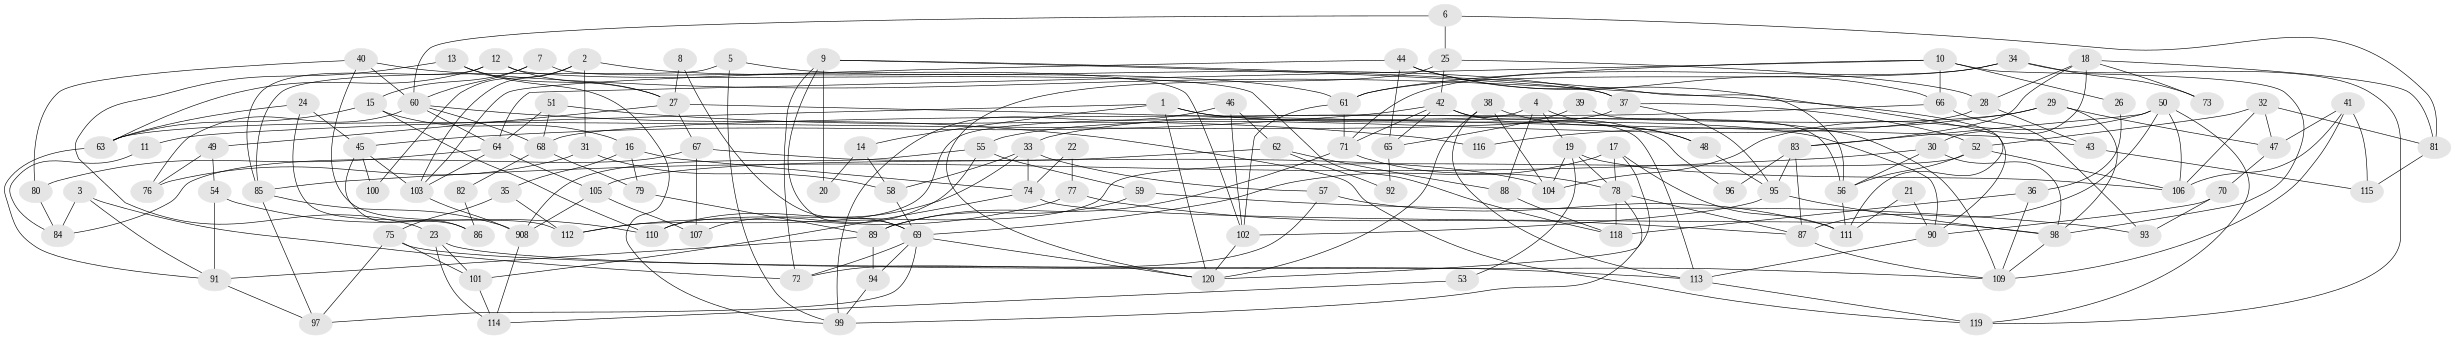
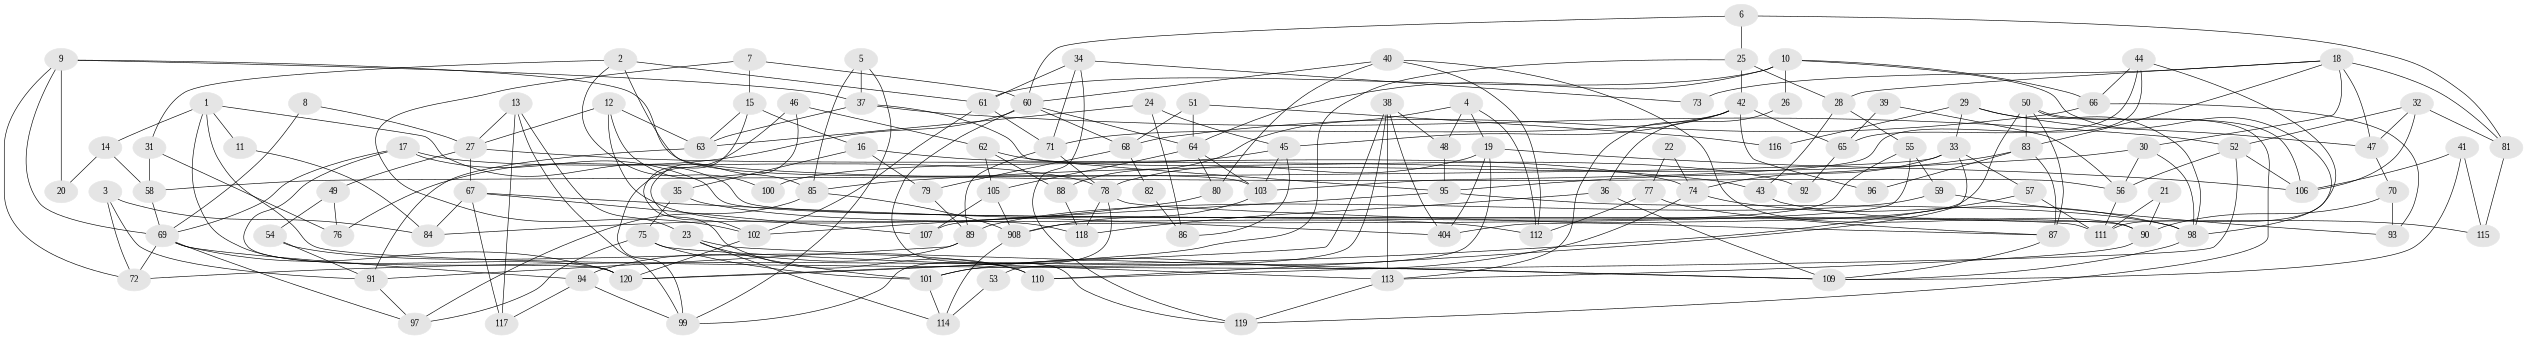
  graph {
    fontname="Liberation Serif"
    node [color=gray90 fontname="Liberation Serif" style=filled]
    edge [fontname="Liberation Serif"]
    1
    11
    14
    90
    109
    120
    84
    20
    58
    113
    2
    31
    61
    100
    103
    76
    102
    71
    n19 [label=908]
    3
    72
    91
    97
    4
    19
    48
    88
    112
    78
    53
-   104
+   104 [label=404]
    106
    95
    118
    5
    37
    85
    99
    63
    52
    6
    25
    60
    81
    28
    42
    64
    119
    68
    115
    7
    15
    16
    110
    8
    27
    69
    43
    49
    67
    94
    9
    56
    111
    10
    26
    66
    98
    36
    80
    105
    93
    12
    13
    23
+   117
    101
    114
    35
    74
    79
    75
    89
    17
    87
    18
    30
    73
    83
    55
    96
    21
    22
    77
    24
    45
    86
    65
    54
    107
    59
    29
    33
    47
    116
    57
    70
    32
    34
    38
    39
    92
    40
    41
    44
    46
    62
    50
    51
    82
    1 -- 11
    1 -- 14
    1 -- 90
    1 -- 109
    1 -- 120
    11 -- 84
    14 -- 20
    14 -- 58
    90 -- 113
    58 -- 69
    113 -- 119
    2 -- 31
    2 -- 61
    2 -- 100
    2 -- 103
    31 -- 58
    31 -- 76
    61 -- 102
    61 -- 71
    103 -- n19
    102 -- 120
    71 -- 78
    71 -- 89
    n19 -- 114
    3 -- 84
    3 -- 72
    3 -- 91
    91 -- 97
    4 -- 19
    4 -- 48
    4 -- 88
    4 -- 112
    19 -- 78
    19 -- 53
    19 -- 104
    19 -- 106
    48 -- 95
    88 -- 118
    78 -- 118
    78 -- 99
    78 -- 87
    53 -- 114
    95 -- 102
    95 -- 98
    5 -- 37
    5 -- 85
    5 -- 99
    37 -- 95
    37 -- 63
    37 -- 52
    85 -- n19
    85 -- 97
    63 -- 91
    52 -- 106
    52 -- 110
    52 -- 56
    6 -- 25
    6 -- 60
    6 -- 81
    25 -- 120
    25 -- 28
    25 -- 42
    60 -- 76
    60 -- 64
    60 -- 119
    60 -- 68
    81 -- 115
    28 -- 43
    28 -- 55
    42 -- 113
    42 -- 71
    42 -- 96
    42 -- 45
    42 -- 65
    64 -- 103
    64 -- 80
    64 -- 105
    68 -- 79
    68 -- 82
    7 -- 102
    7 -- 60
    7 -- 15
    15 -- 63
    15 -- 16
    15 -- 110
    16 -- 35
    16 -- 74
    16 -- 79
    8 -- 27
    8 -- 69
    27 -- 43
    27 -- 49
    27 -- 67
    69 -- 120
    69 -- 72
    69 -- 97
    69 -- 94
    43 -- 115
    49 -- 76
    49 -- 54
    67 -- 84
    67 -- 104
+   67 -- 117
    67 -- 107
    94 -- 99
+   94 -- 117
    9 -- 20
    9 -- 72
    9 -- 37
    9 -- 69
    9 -- 56
    56 -- 111
    10 -- 61
    10 -- 64
    10 -- 26
    10 -- 66
    10 -- 98
    26 -- 36
    66 -- 68
    66 -- 93
    98 -- 109
    36 -- 109
    36 -- 118
    80 -- 84
    105 -- n19
    105 -- 107
    12 -- 118
    12 -- 85
    12 -- 63
    12 -- 27
    13 -- 99
    13 -- 27
    13 -- 23
+   13 -- 117
    23 -- 109
    23 -- 101
    23 -- 114
    101 -- 114
    35 -- 112
    35 -- 75
    74 -- 98
    74 -- 101
    79 -- 89
    75 -- 113
    75 -- 97
    75 -- 101
    89 -- 91
    89 -- 94
    17 -- 120
    17 -- 78
    17 -- 69
    17 -- 111
    87 -- 109
    18 -- 81
    18 -- 28
    18 -- 30
    18 -- 73
    18 -- 83
    30 -- 85
    30 -- 56
    30 -- 98
    83 -- 95
    83 -- 87
    83 -- 96
    55 -- n19
    55 -- 107
    55 -- 59
    21 -- 90
    21 -- 111
    22 -- 74
    22 -- 77
    77 -- 112
    77 -- 87
    24 -- 63
    24 -- 45
    24 -- 86
    45 -- 100
    45 -- 103
    45 -- 86
    65 -- 92
    54 -- 91
    54 -- 110
    59 -- 93
    59 -- 89
    29 -- 98
    29 -- 33
    29 -- 47
    29 -- 116
    33 -- 58
    33 -- 110
    33 -- 74
    33 -- 57
    47 -- 70
    57 -- 72
    57 -- 111
    70 -- 90
    70 -- 93
    32 -- 106
    32 -- 52
    32 -- 81
    32 -- 47
    34 -- 61
    34 -- 71
    34 -- 119
    34 -- 73
    38 -- 120
    38 -- 113
    38 -- 48
    38 -- 104
+   38 -- 101
    39 -- 56
    39 -- 65
    40 -- 90
    40 -- 112
    40 -- 60
    40 -- 80
    41 -- 109
    41 -- 106
    41 -- 115
-   41 -- 47
+   18 -- 47
    44 -- 103
    44 -- 111
    44 -- 66
    44 -- 65
    46 -- 102
    46 -- 99
    46 -- 62
    62 -- 88
    62 -- 105
    62 -- 92
    50 -- 104
    50 -- 106
    50 -- 119
    50 -- 87
    50 -- 83
    51 -- 64
    51 -- 68
    51 -- 116
    82 -- 86
  }
